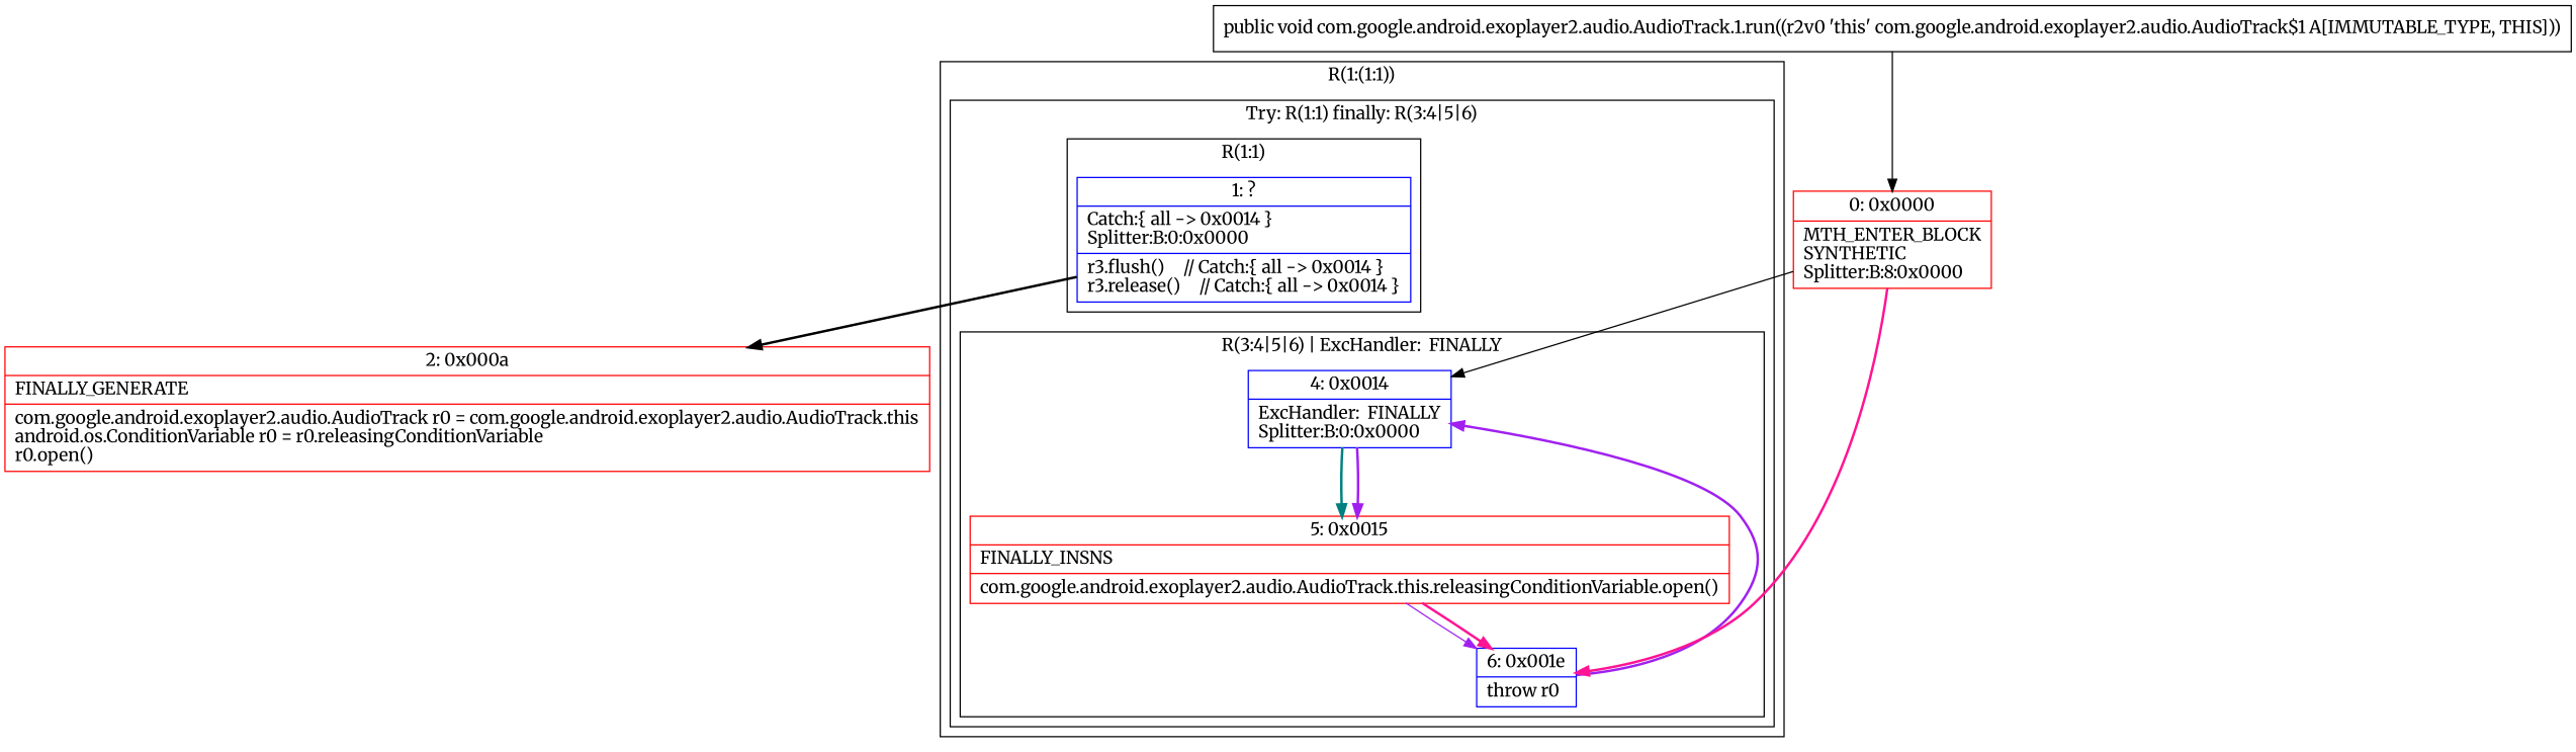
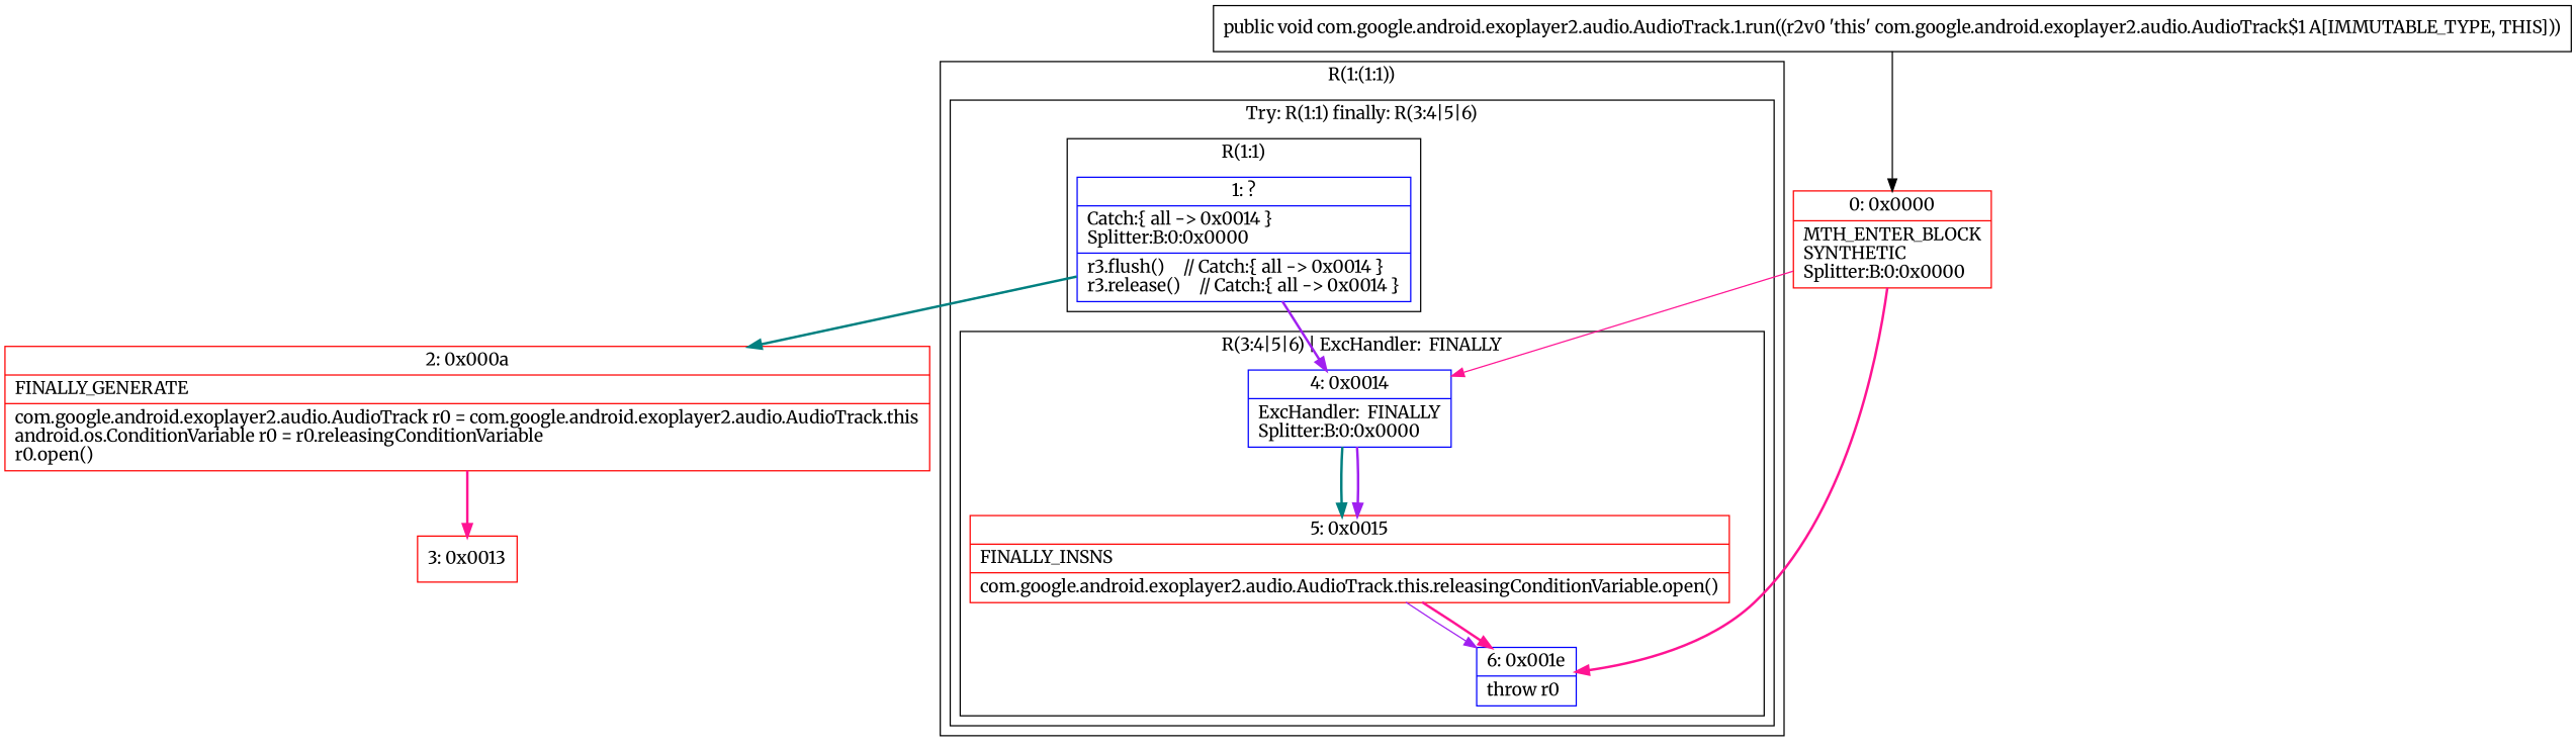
  digraph {
    fontname=Merriweather
    node [color=red fontname=Merriweather shape=record]
    edge [color=purple fontname=Merriweather style=bold]
    n1 [color=blue label="{1\:\ ?|Catch:\{ all \-\> 0x0014 \}\lSplitter:B:0:0x0000\l|r3.flush()     \/\/ Catch:\{ all \-\> 0x0014 \}\lr3.release()     \/\/ Catch:\{ all \-\> 0x0014 \}\l}"]
    n2 [color=blue label="{4\:\ 0x0014|ExcHandler:  FINALLY\lSplitter:B:0:0x0000\l}"]
    n3 [label="{5\:\ 0x0015|FINALLY_INSNS\l|com.google.android.exoplayer2.audio.AudioTrack.this.releasingConditionVariable.open()\l}"]
    n4 [color=blue label="{6\:\ 0x001e|throw r0\l}"]
    n5 [label="{2\:\ 0x000a|FINALLY_GENERATE\l|com.google.android.exoplayer2.audio.AudioTrack r0 = com.google.android.exoplayer2.audio.AudioTrack.this\landroid.os.ConditionVariable r0 = r0.releasingConditionVariable\lr0.open()\l}"]
-   n7 [label="{0\:\ 0x0000|MTH_ENTER_BLOCK\lSYNTHETIC\lSplitter:B:8:0x0000\l}"]
+   n6 [label="{3\:\ 0x0013}"]
+   n7 [label="{0\:\ 0x0000|MTH_ENTER_BLOCK\lSYNTHETIC\lSplitter:B:0:0x0000\l}"]
    n8 [label="{public void com.google.android.exoplayer2.audio.AudioTrack.1.run((r2v0 'this' com.google.android.exoplayer2.audio.AudioTrack$1 A[IMMUTABLE_TYPE, THIS])) }" color=""]
    subgraph cluster_1 {
      label="R(1:(1:1))"
      subgraph cluster_2 {
        label="Try: R(1:1) finally: R(3:4|5|6)"
        subgraph cluster_3 {
          label="R(1:1)"
          n1
        }
        subgraph cluster_4 {
          label="R(3:4|5|6) | ExcHandler:  FINALLY\l"
          n2
          n3
          n4
        }
      }
    }
    subgraph cluster_5 {
      label="R(3:4|5|6) | ExcHandler:  FINALLY\l"
    }
-   n4 -> n2
-   n1 -> n5 [color=black]
+   n1 -> n2
+   n1 -> n5 [color=teal]
    n2 -> n3 [color=teal]
    n2 -> n3
    n3 -> n4 [style=solid]
    n3 -> n4 [color=deeppink]
-   n7 -> n2 [color=black style=solid]
+   n5 -> n6 [color=deeppink]
+   n7 -> n2 [color=deeppink style=solid]
    n7 -> n4 [color=deeppink]
    n8 -> n7 [color=black style=solid]
  }
